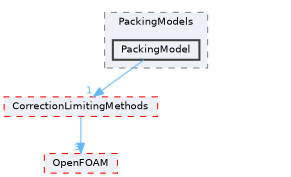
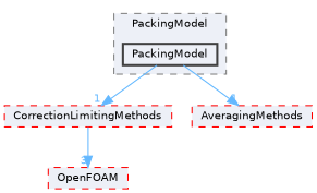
  digraph {
    compound=true
    node [color=red fillcolor="#edf0f7" fontname=Helvetica fontsize=10 shape=box style="filled,dashed"]
    edge [color=steelblue1 fontcolor=steelblue1 fontname=Helvetica fontsize=10 headlabel=1 labeldistance=1.5 labelfontname=Helvetica labelfontsize=10]
    n1 [color=grey25 height=0.2 label=PackingModel style="filled,bold" width=0.4]
    n2 [height=0.2 label=CorrectionLimitingMethods width=0.4]
+   n3 [height=0.2 label=AveragingMethods width=0.4]
    n4 [height=0.2 label=OpenFOAM width=0.4]
    subgraph cluster_1 {
      bgcolor="#edf0f7"
      fontname=Helvetica
      fontsize=10
-     label=PackingModels
+     label=PackingModel
      pencolor=grey50
      style="filled,dashed"
      n1
    }
    n1 -> n2
+   n1 -> n3
    n2 -> n4 [headlabel=3]
  }
